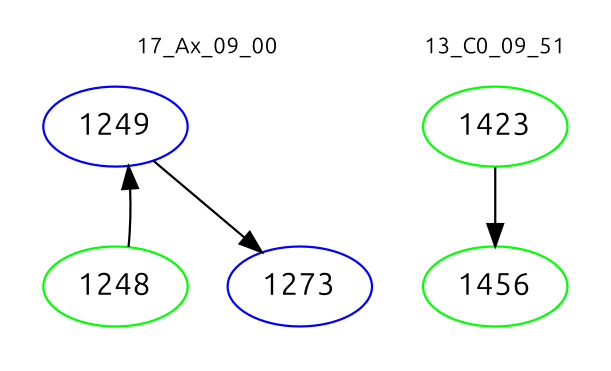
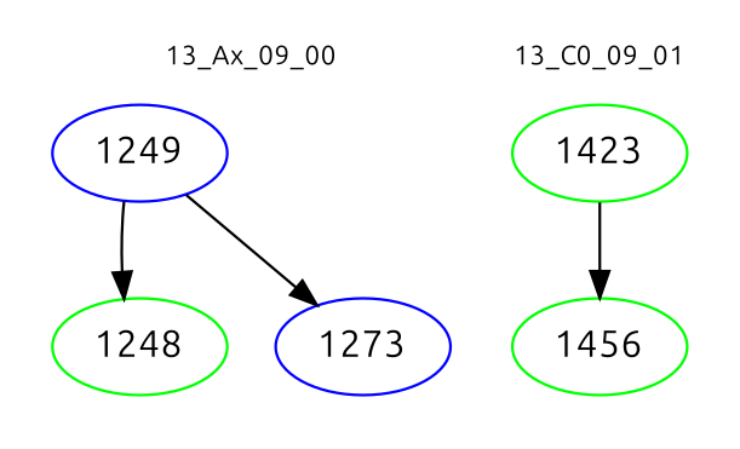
  digraph {
    fontname=Ubuntu
    node [color=green fontname=Ubuntu]
    edge [color=black fontname=Ubuntu]
    n1 [color=blue label=1249]
    n2 [label=1248]
    n3 [color=blue label=1273]
    n4 [label=1423]
    n5 [label=1456]
    subgraph cluster_1 {
      color=white
      fontsize=10
-     label="17_Ax_09_00"
+     label="13_Ax_09_00"
      n1
      n2
      n3
    }
    subgraph cluster_2 {
      color=white
      fontsize=10
-     label="13_C0_09_51"
+     label="13_C0_09_01"
      n4
      n5
    }
-   n2 -> n1
+   n1 -> n2
    n1 -> n3
    n4 -> n5
  }
